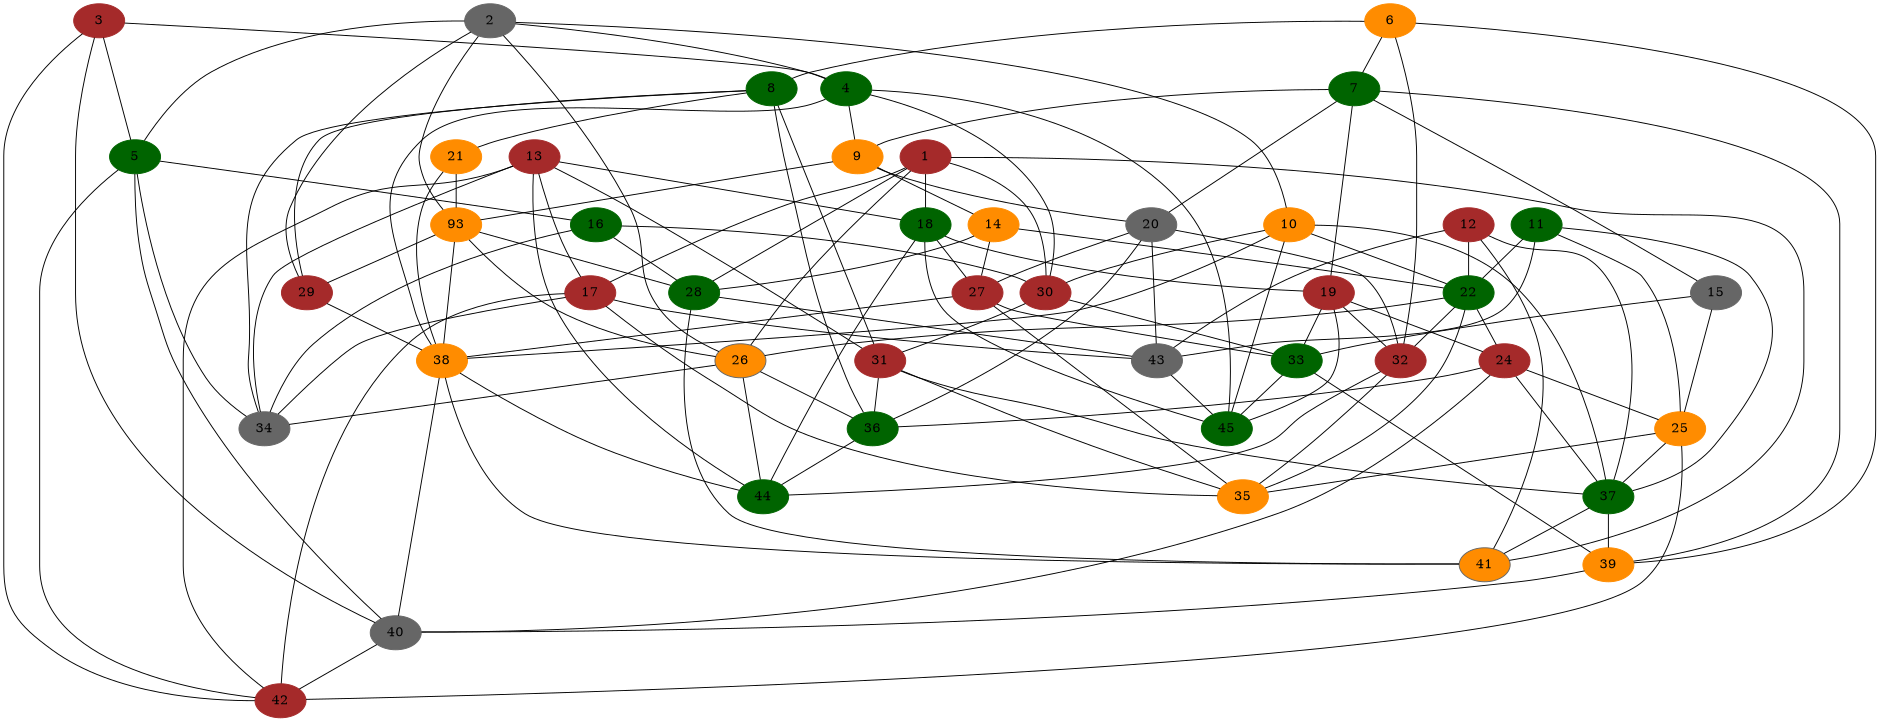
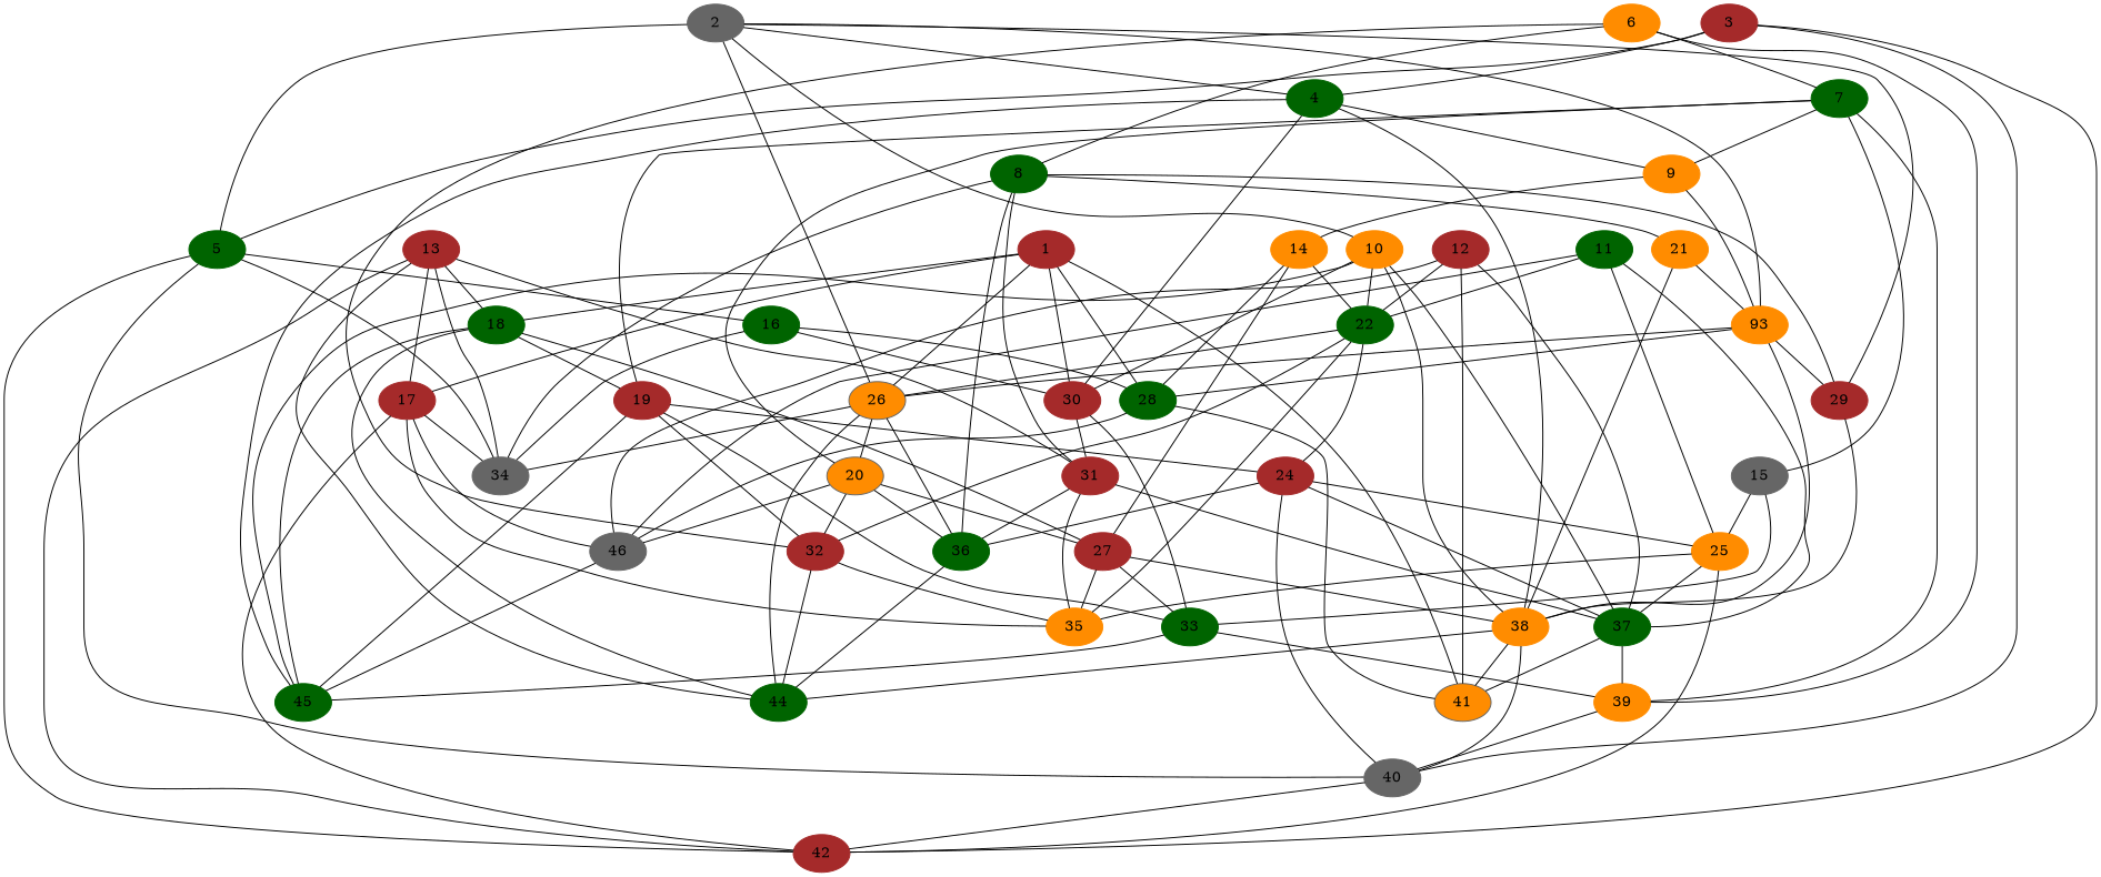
  graph {
    node [color=darkgreen style=filled]
    edge [weight=1.0]
    1 [color=brown]
    17 [color=brown]
    18
    26 [color=gray40 fillcolor=darkorange]
    28
    30 [color=brown]
    41 [color=gray40 fillcolor=darkorange]
    42 [color=brown]
    34 [color=gray40]
-   43 [color=gray40]
+   43 [color=gray40 label=46]
    35 [color=darkorange]
    45
    19 [color=brown]
    44
    27 [color=brown]
    36
    31 [color=brown]
    33
    2 [color=gray40]
    4
    5
    10 [color=darkorange]
    n23 [color=darkorange label=93]
    29 [color=brown]
    9 [color=darkorange]
    38 [color=darkorange]
    40 [color=gray40]
    16
    22
    37
    3 [color=brown]
-   20 [color=gray40]
+   20 [color=gray40 fillcolor=darkorange]
    14 [color=darkorange]
    6 [color=darkorange]
    7
    8
    32 [color=brown]
    39 [color=darkorange]
    15 [color=gray40]
    21 [color=darkorange]
    25 [color=darkorange]
    24 [color=brown]
    11
    12 [color=brown]
    13 [color=brown]
    1 -- 17
    1 -- 18
    1 -- 26
    1 -- 28
    1 -- 30
    1 -- 41
    17 -- 42
    17 -- 34
    17 -- 43
    17 -- 35
    18 -- 45
    18 -- 19
    18 -- 44
    18 -- 27
    26 -- 34
    26 -- 44
    26 -- 36
    28 -- 41
    28 -- 43
    30 -- 31
    30 -- 33
    43 -- 45
    19 -- 45
    19 -- 33
    19 -- 32
    19 -- 24
    27 -- 35
    27 -- 33
    27 -- 38
    36 -- 44
    31 -- 35
    31 -- 36
    31 -- 37
    33 -- 45
    33 -- 39
    2 -- 26
    2 -- 4
    2 -- 5
    2 -- 10
    2 -- n23
    2 -- 29
    4 -- 30
    4 -- 45
    4 -- 9
    4 -- 38
    5 -- 42
    5 -- 34
    5 -- 40
    5 -- 16
    10 -- 30
    10 -- 45
    10 -- 38
    10 -- 22
    10 -- 37
    n23 -- 26
    n23 -- 28
    n23 -- 29
    n23 -- 38
    29 -- 38
    9 -- n23
-   9 -- 20
+   26 -- 20
    9 -- 14
    38 -- 41 [weight=2.0]
    38 -- 44
    38 -- 40
    40 -- 42
    16 -- 28
    16 -- 30
    16 -- 34
    22 -- 26
    22 -- 35
    22 -- 32
    22 -- 24
    37 -- 41
    37 -- 39
    3 -- 42
    3 -- 4
    3 -- 5
    3 -- 40
    20 -- 43
    20 -- 27
    20 -- 36
    20 -- 32
    14 -- 28
    14 -- 27
    14 -- 22
    6 -- 7
    6 -- 8
    6 -- 32
    6 -- 39
    7 -- 19
    7 -- 9
    7 -- 20
    7 -- 39
    7 -- 15
    8 -- 34
    8 -- 36
    8 -- 31
    8 -- 29
    8 -- 21
    32 -- 35
    32 -- 44
    39 -- 40
    15 -- 33
    15 -- 25
    21 -- n23 [weight=2.0]
    21 -- 38
    25 -- 42
    25 -- 35
    25 -- 37
    24 -- 36
    24 -- 40
    24 -- 37
    24 -- 25
    11 -- 43
    11 -- 22
    11 -- 37
    11 -- 25
    12 -- 41
    12 -- 43
    12 -- 22
    12 -- 37
    13 -- 17
    13 -- 18
    13 -- 42
    13 -- 34
    13 -- 44
    13 -- 31
  }
